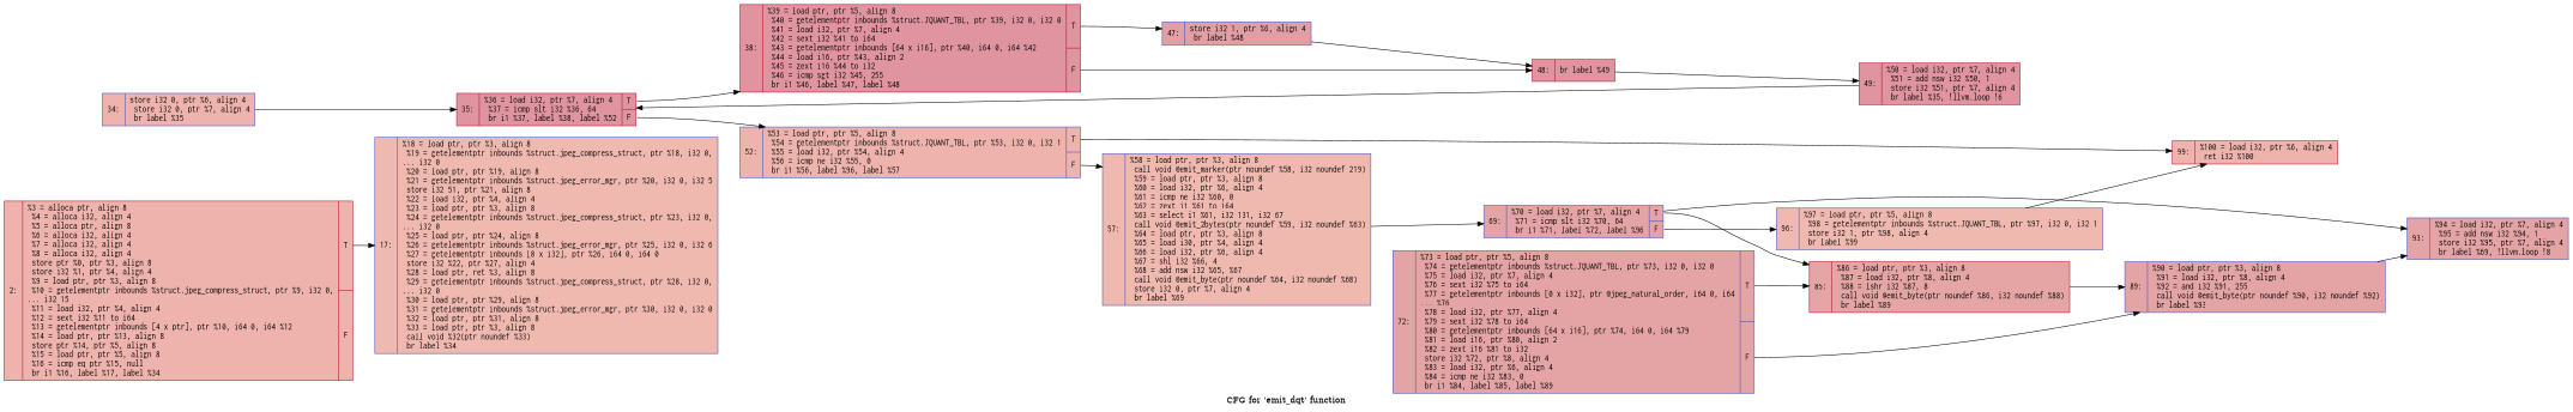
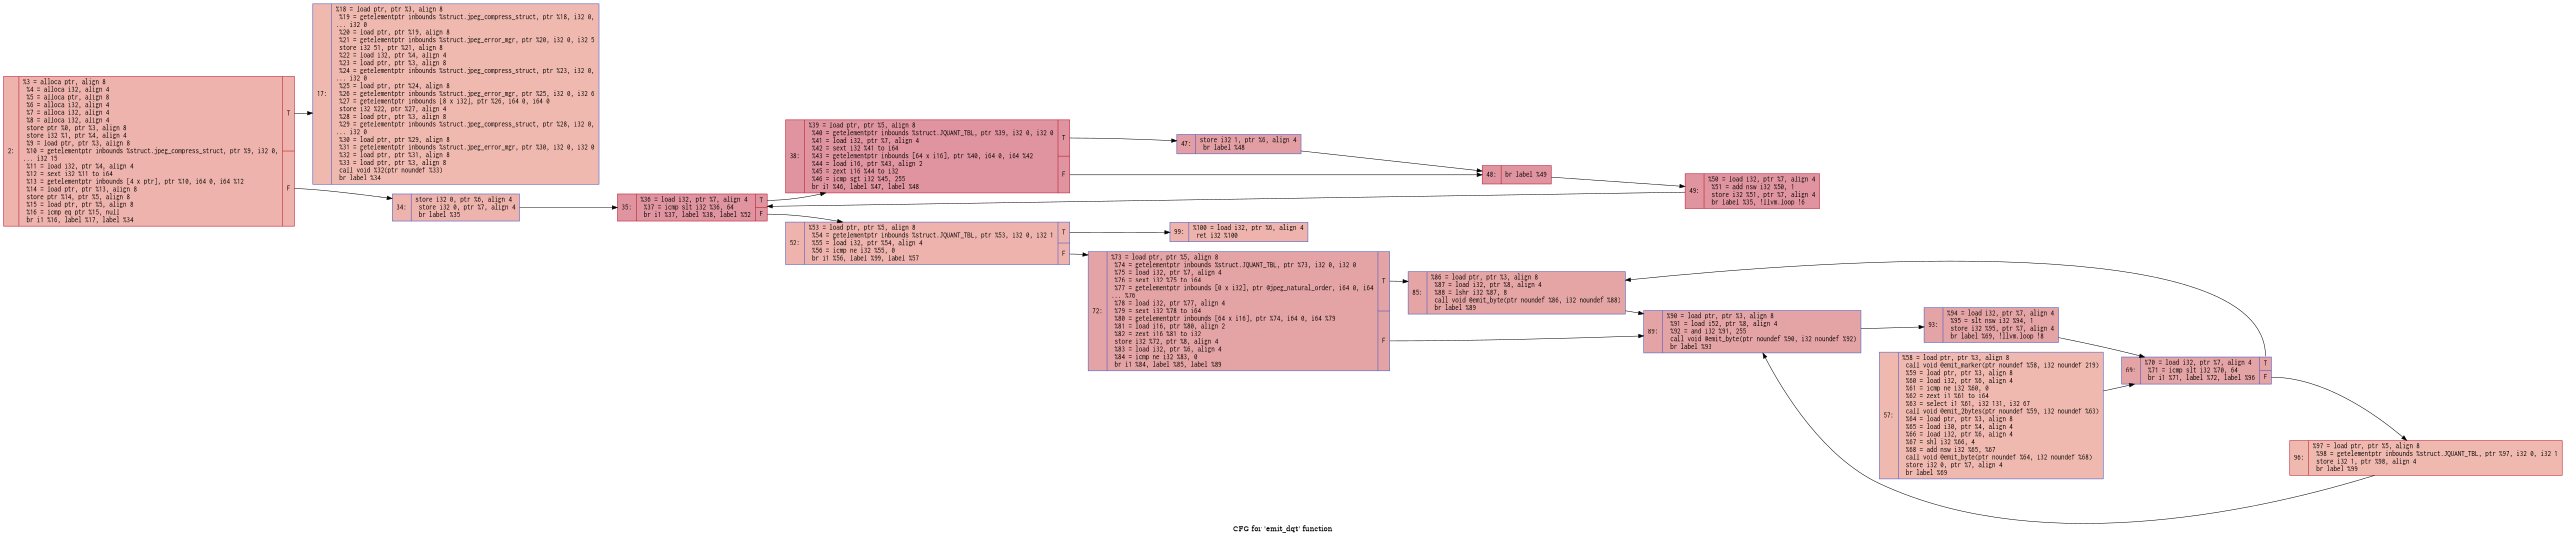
  digraph {
    label="CFG for 'emit_dqt' function"
    rankdir=LR
    node [color="#3d50c3ff" fillcolor="#d6524470" fontname=Courier shape=record style=filled]
    n1 [color="#b70d28ff" label="{2:\l|  %3 = alloca ptr, align 8\l  %4 = alloca i32, align 4\l  %5 = alloca ptr, align 8\l  %6 = alloca i32, align 4\l  %7 = alloca i32, align 4\l  %8 = alloca i32, align 4\l  store ptr %0, ptr %3, align 8\l  store i32 %1, ptr %4, align 4\l  %9 = load ptr, ptr %3, align 8\l  %10 = getelementptr inbounds %struct.jpeg_compress_struct, ptr %9, i32 0,\l... i32 15\l  %11 = load i32, ptr %4, align 4\l  %12 = sext i32 %11 to i64\l  %13 = getelementptr inbounds [4 x ptr], ptr %10, i64 0, i64 %12\l  %14 = load ptr, ptr %13, align 8\l  store ptr %14, ptr %5, align 8\l  %15 = load ptr, ptr %5, align 8\l  %16 = icmp eq ptr %15, null\l  br i1 %16, label %17, label %34\l|{<s0>T|<s1>F}}"]
-   n2 [fillcolor="#de614d70" label="{17:\l|  %18 = load ptr, ptr %3, align 8\l  %19 = getelementptr inbounds %struct.jpeg_compress_struct, ptr %18, i32 0,\l... i32 0\l  %20 = load ptr, ptr %19, align 8\l  %21 = getelementptr inbounds %struct.jpeg_error_mgr, ptr %20, i32 0, i32 5\l  store i32 51, ptr %21, align 8\l  %22 = load i32, ptr %4, align 4\l  %23 = load ptr, ptr %3, align 8\l  %24 = getelementptr inbounds %struct.jpeg_compress_struct, ptr %23, i32 0,\l... i32 0\l  %25 = load ptr, ptr %24, align 8\l  %26 = getelementptr inbounds %struct.jpeg_error_mgr, ptr %25, i32 0, i32 6\l  %27 = getelementptr inbounds [8 x i32], ptr %26, i64 0, i64 0\l  store i32 %22, ptr %27, align 4\l  %28 = load ptr, ret %3, align 8\l  %29 = getelementptr inbounds %struct.jpeg_compress_struct, ptr %28, i32 0,\l... i32 0\l  %30 = load ptr, ptr %29, align 8\l  %31 = getelementptr inbounds %struct.jpeg_error_mgr, ptr %30, i32 0, i32 0\l  %32 = load ptr, ptr %31, align 8\l  %33 = load ptr, ptr %3, align 8\l  call void %32(ptr noundef %33)\l  br label %34\l}"]
+   n2 [fillcolor="#de614d70" label="{17:\l|  %18 = load ptr, ptr %3, align 8\l  %19 = getelementptr inbounds %struct.jpeg_compress_struct, ptr %18, i32 0,\l... i32 0\l  %20 = load ptr, ptr %19, align 8\l  %21 = getelementptr inbounds %struct.jpeg_error_mgr, ptr %20, i32 0, i32 5\l  store i32 51, ptr %21, align 8\l  %22 = load i32, ptr %4, align 4\l  %23 = load ptr, ptr %3, align 8\l  %24 = getelementptr inbounds %struct.jpeg_compress_struct, ptr %23, i32 0,\l... i32 0\l  %25 = load ptr, ptr %24, align 8\l  %26 = getelementptr inbounds %struct.jpeg_error_mgr, ptr %25, i32 0, i32 6\l  %27 = getelementptr inbounds [8 x i32], ptr %26, i64 0, i64 0\l  store i32 %22, ptr %27, align 4\l  %28 = load ptr, ptr %3, align 8\l  %29 = getelementptr inbounds %struct.jpeg_compress_struct, ptr %28, i32 0,\l... i32 0\l  %30 = load ptr, ptr %29, align 8\l  %31 = getelementptr inbounds %struct.jpeg_error_mgr, ptr %30, i32 0, i32 0\l  %32 = load ptr, ptr %31, align 8\l  %33 = load ptr, ptr %3, align 8\l  call void %32(ptr noundef %33)\l  br label %34\l}"]
    n3 [label="{34:\l|  store i32 0, ptr %6, align 4\l  store i32 0, ptr %7, align 4\l  br label %35\l}"]
    n4 [color="#b70d28ff" fillcolor="#b70d2870" label="{35:\l|  %36 = load i32, ptr %7, align 4\l  %37 = icmp slt i32 %36, 64\l  br i1 %37, label %38, label %52\l|{<s0>T|<s1>F}}"]
    n5 [color="#b70d28ff" fillcolor="#b70d2870" label="{38:\l|  %39 = load ptr, ptr %5, align 8\l  %40 = getelementptr inbounds %struct.JQUANT_TBL, ptr %39, i32 0, i32 0\l  %41 = load i32, ptr %7, align 4\l  %42 = sext i32 %41 to i64\l  %43 = getelementptr inbounds [64 x i16], ptr %40, i64 0, i64 %42\l  %44 = load i16, ptr %43, align 2\l  %45 = zext i16 %44 to i32\l  %46 = icmp sgt i32 %45, 255\l  br i1 %46, label %47, label %48\l|{<s0>T|<s1>F}}"]
-   n6 [label="{52:\l|  %53 = load ptr, ptr %5, align 8\l  %54 = getelementptr inbounds %struct.JQUANT_TBL, ptr %53, i32 0, i32 1\l  %55 = load i32, ptr %54, align 4\l  %56 = icmp ne i32 %55, 0\l  br i1 %56, label %96, label %57\l|{<s0>T|<s1>F}}"]
+   n6 [label="{52:\l|  %53 = load ptr, ptr %5, align 8\l  %54 = getelementptr inbounds %struct.JQUANT_TBL, ptr %53, i32 0, i32 1\l  %55 = load i32, ptr %54, align 4\l  %56 = icmp ne i32 %55, 0\l  br i1 %56, label %99, label %57\l|{<s0>T|<s1>F}}"]
    n7 [fillcolor="#be242e70" label="{47:\l|  store i32 1, ptr %6, align 4\l  br label %48\l}"]
    n8 [color="#b70d28ff" fillcolor="#b70d2870" label="{48:\l|  br label %49\l}"]
-   n9 [color="#b70d28ff" label="{99:\l|  %100 = load i32, ptr %6, align 4\l  ret i32 %100\l}"]
+   n9 [label="{99:\l|  %100 = load i32, ptr %6, align 4\l  ret i32 %100\l}"]
    n10 [fillcolor="#de614d70" label="{57:\l|  %58 = load ptr, ptr %3, align 8\l  call void @emit_marker(ptr noundef %58, i32 noundef 219)\l  %59 = load ptr, ptr %3, align 8\l  %60 = load i32, ptr %6, align 4\l  %61 = icmp ne i32 %60, 0\l  %62 = zext i1 %61 to i64\l  %63 = select i1 %61, i32 131, i32 67\l  call void @emit_2bytes(ptr noundef %59, i32 noundef %63)\l  %64 = load ptr, ptr %3, align 8\l  %65 = load i30, ptr %4, align 4\l  %66 = load i32, ptr %6, align 4\l  %67 = shl i32 %66, 4\l  %68 = add nsw i32 %65, %67\l  call void @emit_byte(ptr noundef %64, i32 noundef %68)\l  store i32 0, ptr %7, align 4\l  br label %69\l}"]
    n11 [color="#b70d28ff" fillcolor="#b70d2870" label="{49:\l|  %50 = load i32, ptr %7, align 4\l  %51 = add nsw i32 %50, 1\l  store i32 %51, ptr %7, align 4\l  br label %35, !llvm.loop !6\l}"]
    n12 [fillcolor="#c32e3170" label="{69:\l|  %70 = load i32, ptr %7, align 4\l  %71 = icmp slt i32 %70, 64\l  br i1 %71, label %72, label %96\l|{<s0>T|<s1>F}}"]
-   n13 [fillcolor="#de614d70" label="{96:\l|  %97 = load ptr, ptr %5, align 8\l  %98 = getelementptr inbounds %struct.JQUANT_TBL, ptr %97, i32 0, i32 1\l  store i32 1, ptr %98, align 4\l  br label %99\l}"]
-   n14 [color="#b70d28ff" fillcolor="#c5333470" label="{85:\l|  %86 = load ptr, ptr %3, align 8\l  %87 = load i32, ptr %8, align 4\l  %88 = lshr i32 %87, 8\l  call void @emit_byte(ptr noundef %86, i32 noundef %88)\l  br label %89\l}"]
+   n13 [color="#b70d28ff" fillcolor="#de614d70" label="{96:\l|  %97 = load ptr, ptr %5, align 8\l  %98 = getelementptr inbounds %struct.JQUANT_TBL, ptr %97, i32 0, i32 1\l  store i32 1, ptr %98, align 4\l  br label %99\l}"]
+   n14 [fillcolor="#c5333470" label="{85:\l|  %86 = load ptr, ptr %3, align 8\l  %87 = load i32, ptr %8, align 4\l  %88 = lshr i32 %87, 8\l  call void @emit_byte(ptr noundef %86, i32 noundef %88)\l  br label %89\l}"]
    n15 [fillcolor="#c32e3170" label="{72:\l|  %73 = load ptr, ptr %5, align 8\l  %74 = getelementptr inbounds %struct.JQUANT_TBL, ptr %73, i32 0, i32 0\l  %75 = load i32, ptr %7, align 4\l  %76 = sext i32 %75 to i64\l  %77 = getelementptr inbounds [0 x i32], ptr @jpeg_natural_order, i64 0, i64\l... %76\l  %78 = load i32, ptr %77, align 4\l  %79 = sext i32 %78 to i64\l  %80 = getelementptr inbounds [64 x i16], ptr %74, i64 0, i64 %79\l  %81 = load i16, ptr %80, align 2\l  %82 = zext i16 %81 to i32\l  store i32 %72, ptr %8, align 4\l  %83 = load i32, ptr %6, align 4\l  %84 = icmp ne i32 %83, 0\l  br i1 %84, label %85, label %89\l|{<s0>T|<s1>F}}"]
-   n16 [fillcolor="#c32e3170" label="{89:\l|  %90 = load ptr, ptr %3, align 8\l  %91 = load i32, ptr %8, align 4\l  %92 = and i32 %91, 255\l  call void @emit_byte(ptr noundef %90, i32 noundef %92)\l  br label %93\l}"]
-   n17 [fillcolor="#c32e3170" label="{93:\l|  %94 = load i32, ptr %7, align 4\l  %95 = add nsw i32 %94, 1\l  store i32 %95, ptr %7, align 4\l  br label %69, !llvm.loop !8\l}"]
+   n16 [fillcolor="#c32e3170" label="{89:\l|  %90 = load ptr, ptr %3, align 8\l  %91 = load i52, ptr %8, align 4\l  %92 = and i32 %91, 255\l  call void @emit_byte(ptr noundef %90, i32 noundef %92)\l  br label %93\l}"]
+   n17 [fillcolor="#c32e3170" label="{93:\l|  %94 = load i32, ptr %7, align 4\l  %95 = slt nsw i32 %94, 1\l  store i32 %95, ptr %7, align 4\l  br label %69, !llvm.loop !8\l}"]
    n1 -> n2 [tailport=s0]
+   n1 -> n3 [tailport=s1]
    n3 -> n4
    n4 -> n5 [tailport=s0]
    n4 -> n6 [tailport=s1]
    n5 -> n7 [tailport=s0]
    n5 -> n8 [tailport=s1]
    n6 -> n9 [tailport=s0]
-   n6 -> n10 [tailport=s1]
+   n6 -> n15 [tailport=s1]
    n7 -> n8
    n8 -> n11
    n10 -> n12
    n11 -> n4
    n12 -> n13 [tailport=s1]
    n12 -> n14 [tailport=s0]
-   n13 -> n9
+   n13 -> n16
    n14 -> n16
    n15 -> n14 [tailport=s0]
    n15 -> n16 [tailport=s1]
    n16 -> n17
-   n12 -> n17
+   n17 -> n12
  }
